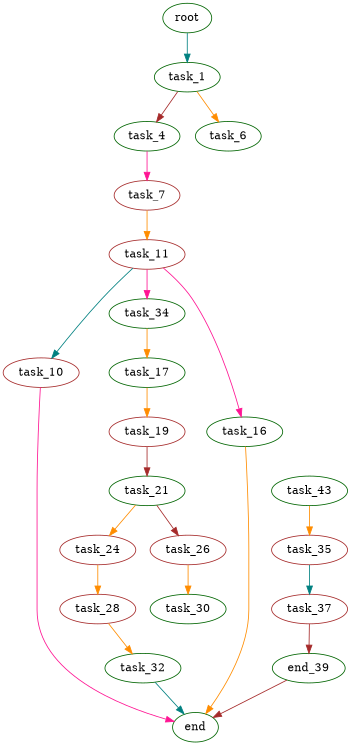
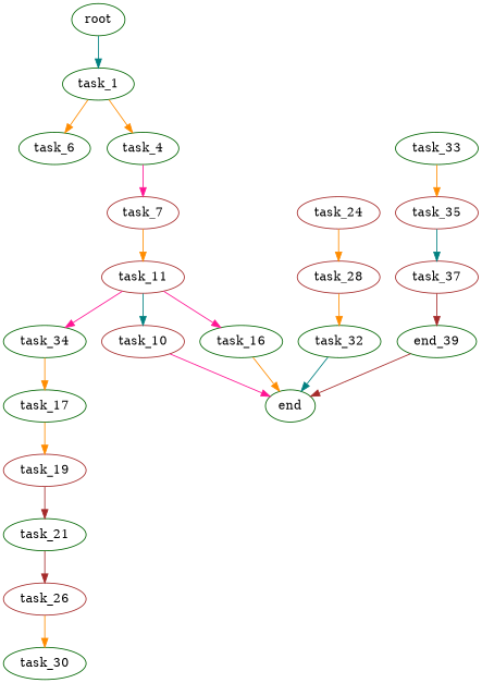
  digraph {
    node [color=darkgreen]
    edge [color=darkorange]
    root
    task_1
    task_4
    task_6
    task_7 [color=brown]
    task_11 [color=brown]
    task_10 [color=brown]
    end
    n9 [label=task_34]
    task_16
    task_17
    task_19 [color=brown]
    task_21
    task_24 [color=brown]
    task_26 [color=brown]
    task_28 [color=brown]
    task_30
    task_32
    task_35 [color=brown]
-   task_33 [label=task_43]
+   task_33
    task_37 [color=brown]
    n22 [label=end_39]
    root -> task_1 [color=teal]
-   task_1 -> task_4 [color=brown]
+   task_1 -> task_4
    task_1 -> task_6
    task_4 -> task_7 [color=deeppink]
    task_7 -> task_11
    task_11 -> task_10 [color=teal]
    task_11 -> n9 [color=deeppink]
    task_11 -> task_16 [color=deeppink]
    task_10 -> end [color=deeppink]
    n9 -> task_17
    task_16 -> end
    task_17 -> task_19
    task_19 -> task_21 [color=brown]
-   task_21 -> task_24
    task_21 -> task_26 [color=brown]
    task_24 -> task_28
    task_26 -> task_30
    task_28 -> task_32
    task_32 -> end [color=teal]
    task_35 -> task_37 [color=teal]
    task_33 -> task_35
    task_37 -> n22 [color=brown]
    n22 -> end [color=brown]
  }
